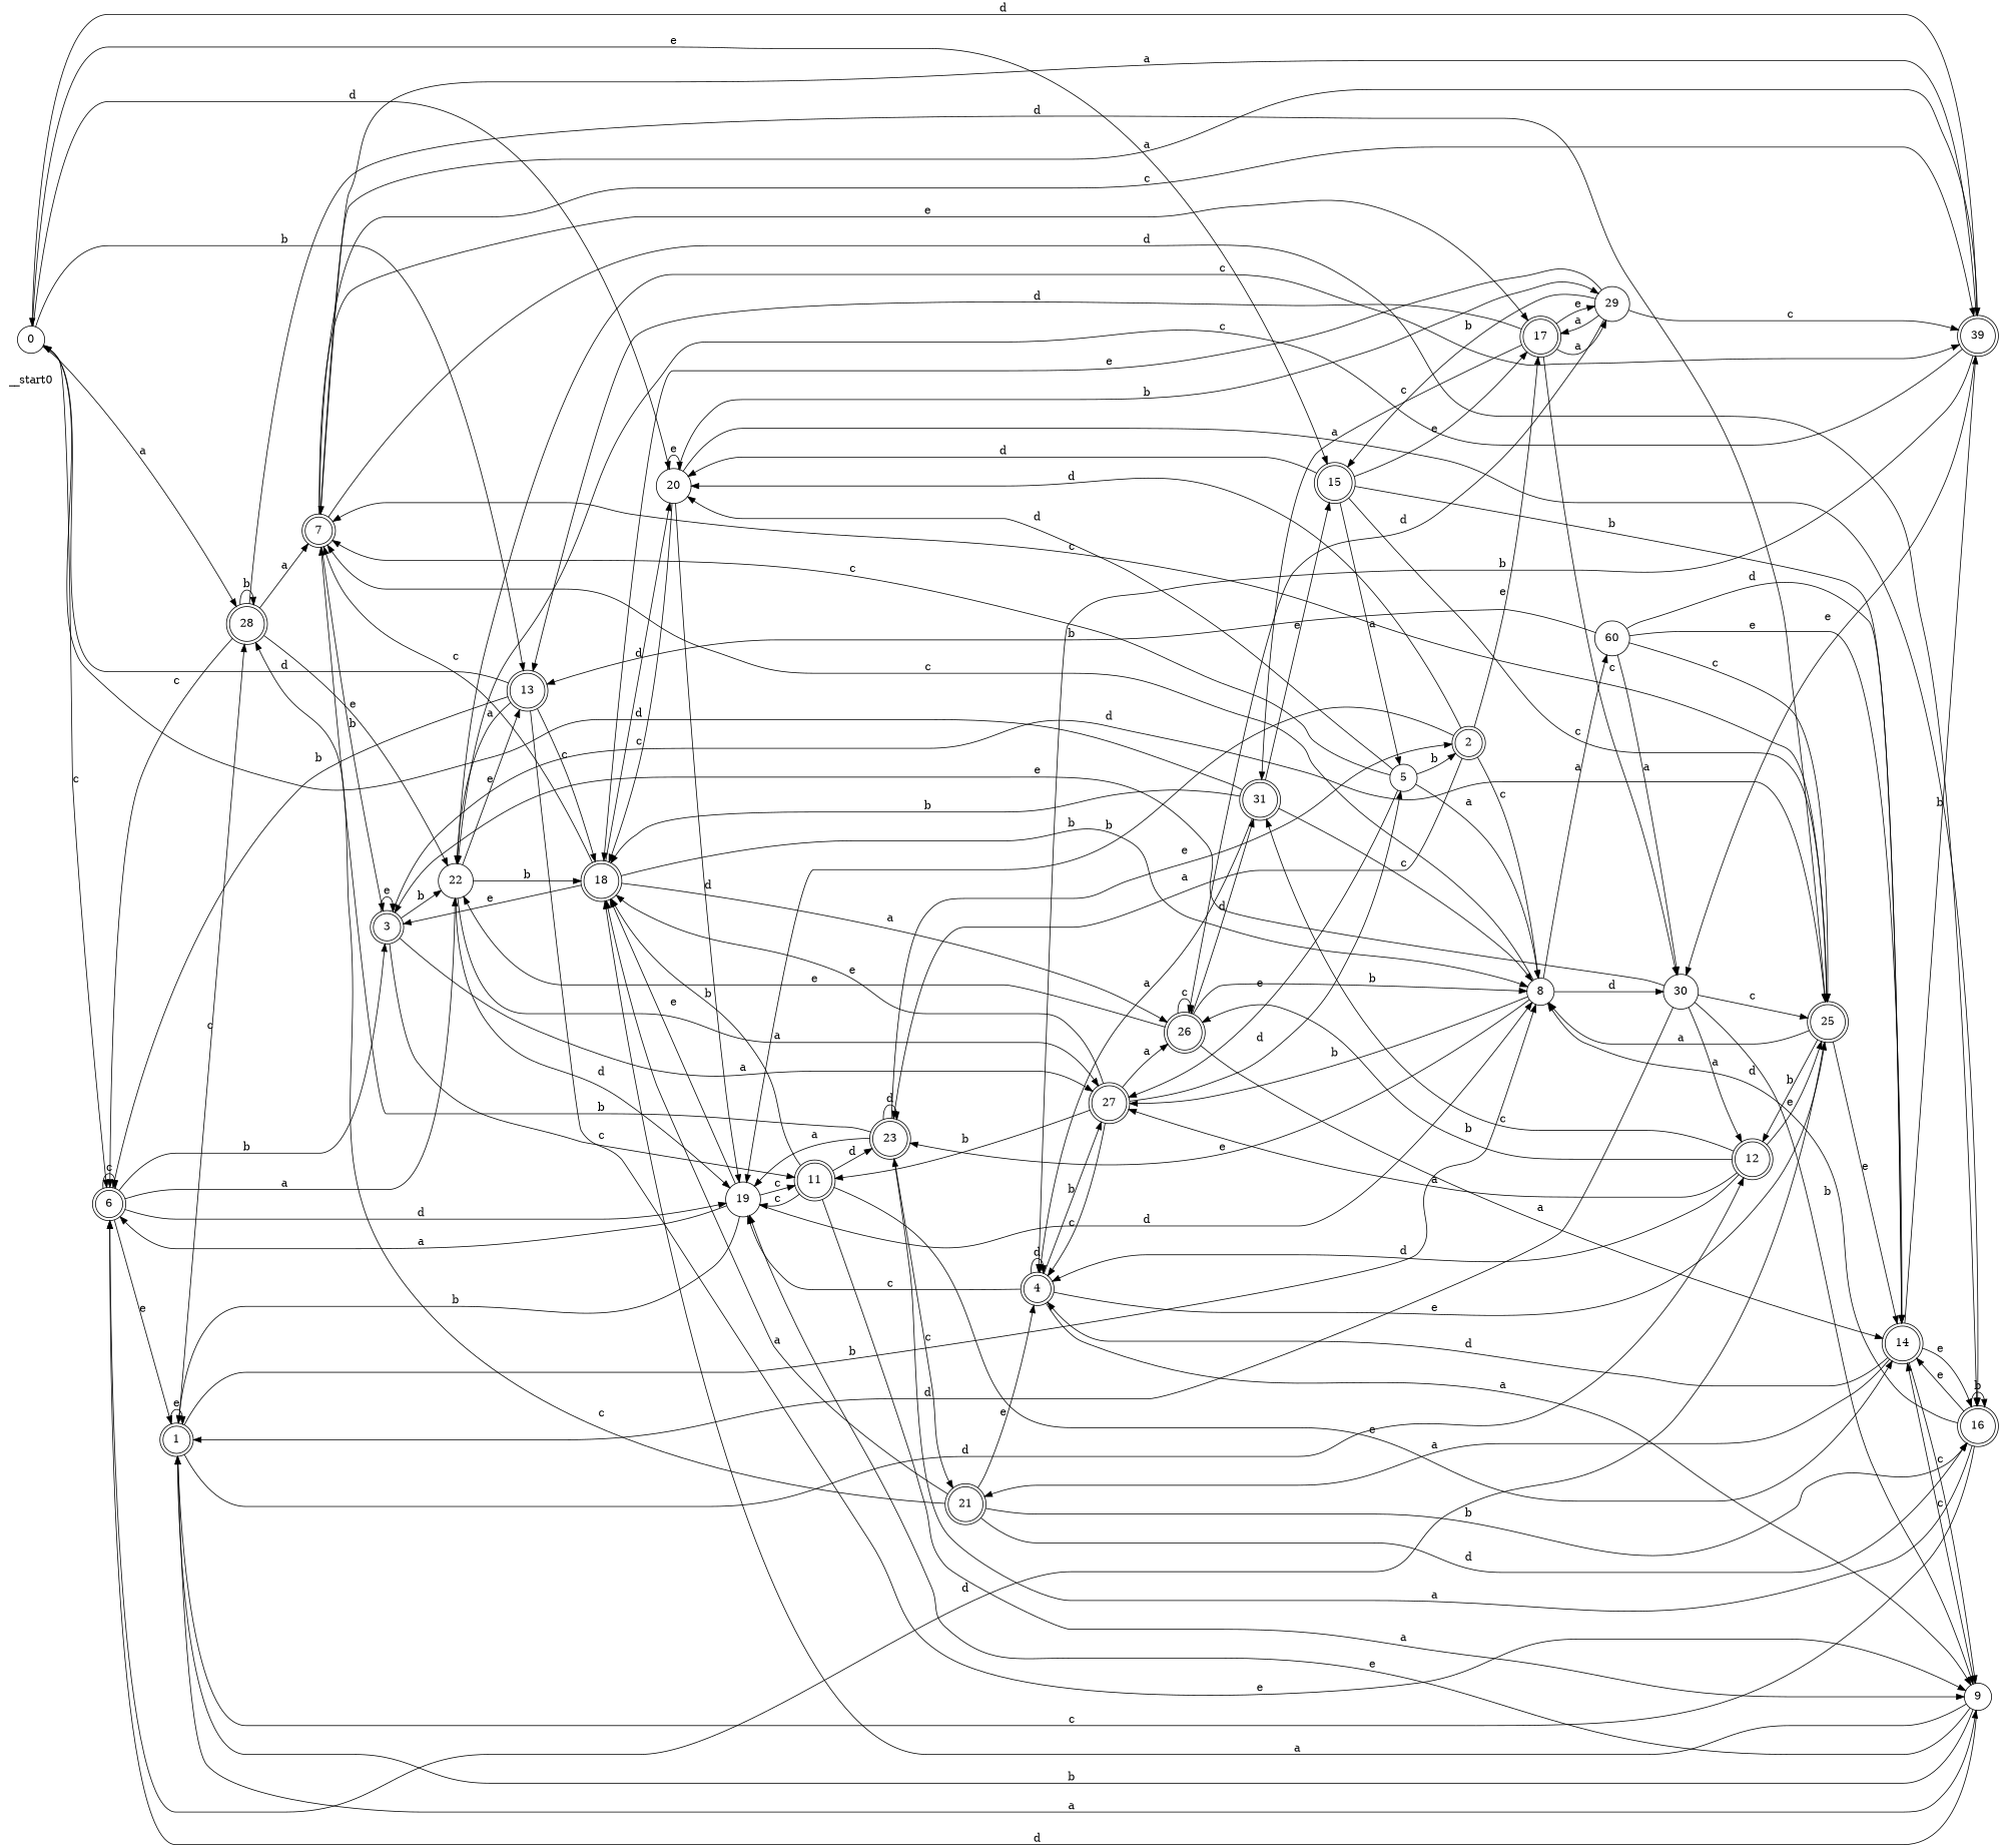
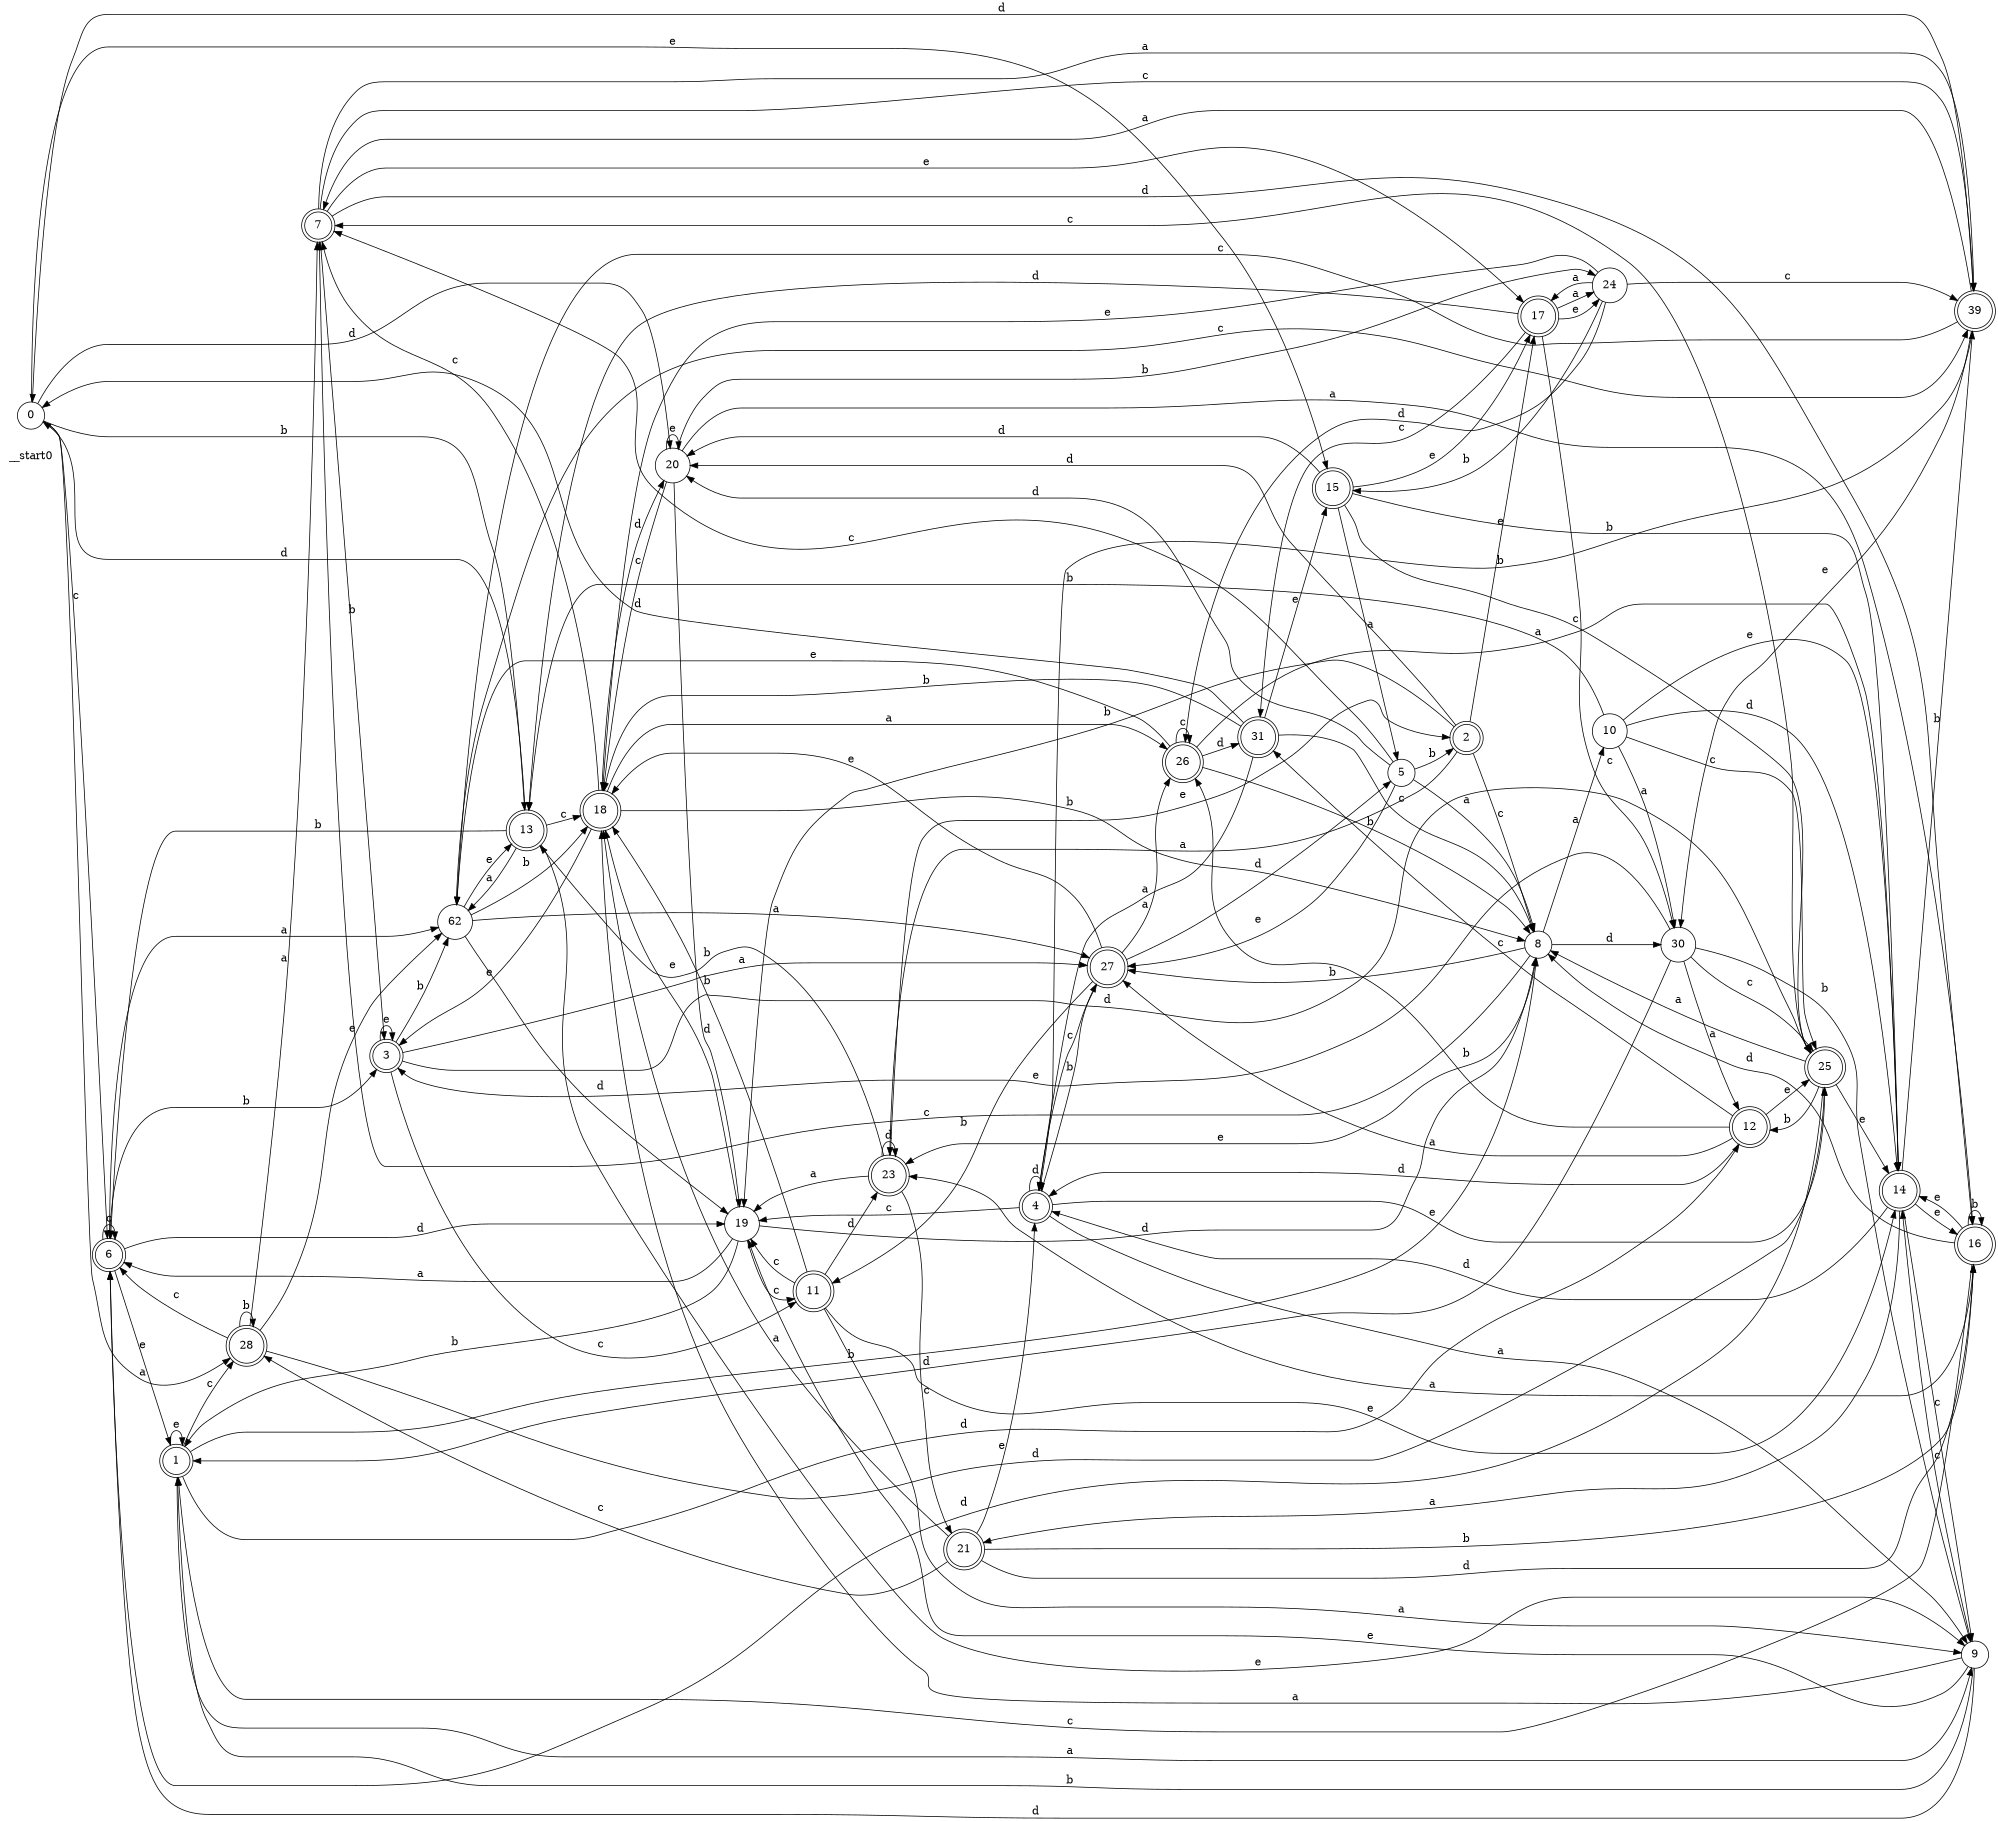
  digraph {
    rankdir=LR
    node [shape=doublecircle color=black fillcolor=white style="rounded,filled"]
    __start0 [shape=none color="" fillcolor="" style=""]
    n2 [label=0 shape=circle style=filled]
    n3 [label=6]
    n4 [label=13]
    n5 [label=15]
    n6 [label=20 shape=circle style=filled]
    n7 [label=28]
    n8 [label=1]
    n9 [label=19 shape=circle style=filled]
    n10 [label=3]
-   n11 [label=22 shape=circle style=filled]
+   n11 [label=62 shape=circle style=filled]
    n12 [label=9 shape=circle style=filled]
    n13 [label=18]
    n14 [label=17]
    n15 [label=25]
    n16 [label=5 shape=circle style=filled]
    n17 [label=14]
    n18 [label=16]
-   n19 [label=29 shape=circle style=filled]
+   n19 [label=24 shape=circle style=filled]
    n20 [label=7]
    n21 [label=8 shape=circle style=filled]
    n22 [label=12]
    n23 [label=23]
    n24 [label=27 style=filled]
-   n25 [label=60 shape=circle style=filled]
+   n25 [label=10 shape=circle style=filled]
    n26 [label=30 shape=circle style=filled]
    n27 [label=4]
    n28 [label=26]
    n29 [label=31]
    n30 [label=2]
    n31 [label=11]
    n32 [label=21]
    n33 [label=39]
    n2 -> n3 [label=c]
    n2 -> n4 [label=b]
    n2 -> n5 [label=e]
    n2 -> n6 [label=d]
    n2 -> n7 [label=a]
    n3 -> n3 [label=c]
    n3 -> n8 [label=e]
    n3 -> n9 [label=d]
    n3 -> n10 [label=b]
    n3 -> n11 [label=a]
    n4 -> n2 [label=d]
    n4 -> n3 [label=b]
    n4 -> n11 [label=a]
    n4 -> n12 [label=e]
    n4 -> n13 [label=c]
    n5 -> n6 [label=d]
    n5 -> n14 [label=e]
    n5 -> n15 [label=c]
    n5 -> n16 [label=a]
    n5 -> n17 [label=b]
    n6 -> n6 [label=e]
    n6 -> n9 [label=d]
    n6 -> n13 [label=c]
    n6 -> n18 [label=a]
    n6 -> n19 [label=b]
    n7 -> n3 [label=c]
    n7 -> n7 [label=b]
    n7 -> n11 [label=e]
    n7 -> n15 [label=d]
    n7 -> n20 [label=a]
    n8 -> n7 [label=c]
    n8 -> n8 [label=e]
    n8 -> n12 [label=a]
    n8 -> n21 [label=b]
    n8 -> n22 [label=d]
    n9 -> n3 [label=a]
    n9 -> n8 [label=b]
    n9 -> n13 [label=e]
    n9 -> n21 [label=d]
    n9 -> n31 [label=c]
    n10 -> n10 [label=e]
    n10 -> n11 [label=b]
    n10 -> n15 [label=d]
    n10 -> n24 [label=a]
    n10 -> n31 [label=c]
    n11 -> n4 [label=e]
    n11 -> n9 [label=d]
    n11 -> n13 [label=b]
    n11 -> n24 [label=a]
    n11 -> n33 [label=c]
    n12 -> n3 [label=d]
    n12 -> n8 [label=b]
    n12 -> n9 [label=e]
    n12 -> n13 [label=a]
    n12 -> n17 [label=c]
    n13 -> n6 [label=d]
    n13 -> n10 [label=e]
    n13 -> n20 [label=c]
    n13 -> n21 [label=b]
    n13 -> n28 [label=a]
    n14 -> n4 [label=d]
    n14 -> n19 [label=a]
    n14 -> n19 [label=e]
    n14 -> n26 [label=c]
    n14 -> n29 [label=c]
    n15 -> n3 [label=d]
    n15 -> n17 [label=e]
    n15 -> n20 [label=c]
    n15 -> n21 [label=a]
    n15 -> n22 [label=b]
    n16 -> n6 [label=d]
    n16 -> n20 [label=c]
    n16 -> n21 [label=a]
    n16 -> n24 [label=e]
    n16 -> n30 [label=b]
    n17 -> n12 [label=c]
    n17 -> n18 [label=e]
    n17 -> n27 [label=d]
    n17 -> n32 [label=a]
    n17 -> n33 [label=b]
    n18 -> n8 [label=c]
    n18 -> n17 [label=e]
    n18 -> n18 [label=b]
    n18 -> n21 [label=d]
    n18 -> n23 [label=a]
    n19 -> n5 [label=b]
    n19 -> n13 [label=e]
    n19 -> n14 [label=a]
    n19 -> n28 [label=d]
    n19 -> n33 [label=c]
    n20 -> n10 [label=b]
    n20 -> n14 [label=e]
    n20 -> n18 [label=d]
    n20 -> n33 [label=a]
    n20 -> n33 [label=c]
    n21 -> n20 [label=c]
    n21 -> n23 [label=e]
    n21 -> n24 [label=b]
    n21 -> n25 [label=a]
    n21 -> n26 [label=d]
    n22 -> n15 [label=e]
    n22 -> n24 [label=a]
    n22 -> n27 [label=d]
    n22 -> n28 [label=b]
    n22 -> n29 [label=c]
    n23 -> n9 [label=a]
-   n23 -> n20 [label=b]
+   n23 -> n4 [label=b]
    n23 -> n23 [label=d]
    n23 -> n30 [label=e]
    n23 -> n32 [label=c]
    n24 -> n13 [label=e]
    n24 -> n16 [label=d]
    n24 -> n27 [label=c]
    n24 -> n28 [label=a]
    n24 -> n31 [label=b]
    n25 -> n4 [label=b]
    n25 -> n15 [label=c]
    n25 -> n17 [label=d]
    n25 -> n17 [label=e]
    n25 -> n26 [label=a]
    n26 -> n8 [label=d]
    n26 -> n10 [label=e]
    n26 -> n12 [label=b]
    n26 -> n15 [label=c]
    n26 -> n22 [label=a]
    n27 -> n9 [label=c]
    n27 -> n12 [label=a]
    n27 -> n15 [label=e]
    n27 -> n24 [label=b]
    n27 -> n27 [label=d]
    n28 -> n11 [label=e]
    n28 -> n17 [label=a]
    n28 -> n21 [label=b]
    n28 -> n28 [label=c]
    n28 -> n29 [label=d]
    n29 -> n2 [label=d]
    n29 -> n5 [label=e]
    n29 -> n13 [label=b]
    n29 -> n21 [label=c]
    n29 -> n27 [label=a]
    n30 -> n6 [label=d]
    n30 -> n9 [label=b]
    n30 -> n14 [label=e]
    n30 -> n21 [label=c]
    n30 -> n23 [label=a]
    n31 -> n9 [label=c]
    n31 -> n12 [label=a]
    n31 -> n13 [label=b]
    n31 -> n17 [label=e]
    n31 -> n23 [label=d]
    n32 -> n7 [label=c]
    n32 -> n13 [label=a]
    n32 -> n18 [label=b]
    n32 -> n18 [label=d]
    n32 -> n27 [label=e]
    n33 -> n2 [label=d]
    n33 -> n11 [label=c]
    n33 -> n20 [label=a]
    n33 -> n26 [label=e]
    n33 -> n27 [label=b]
  }
